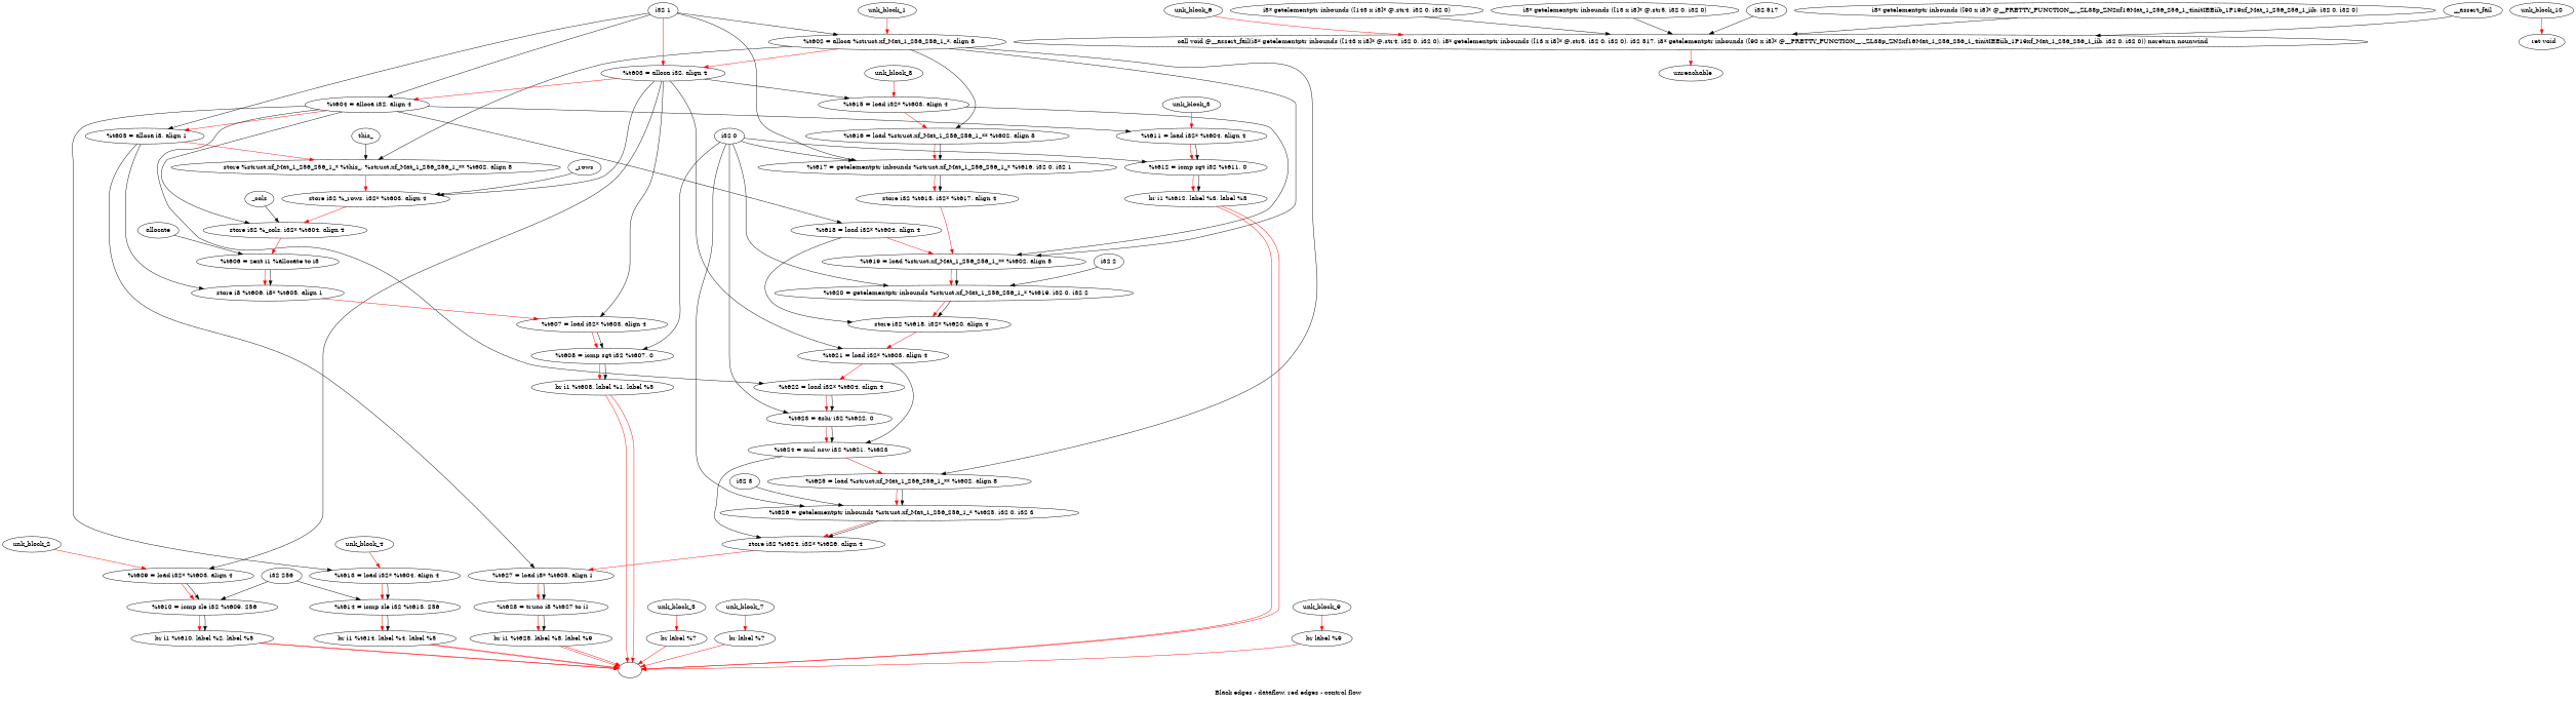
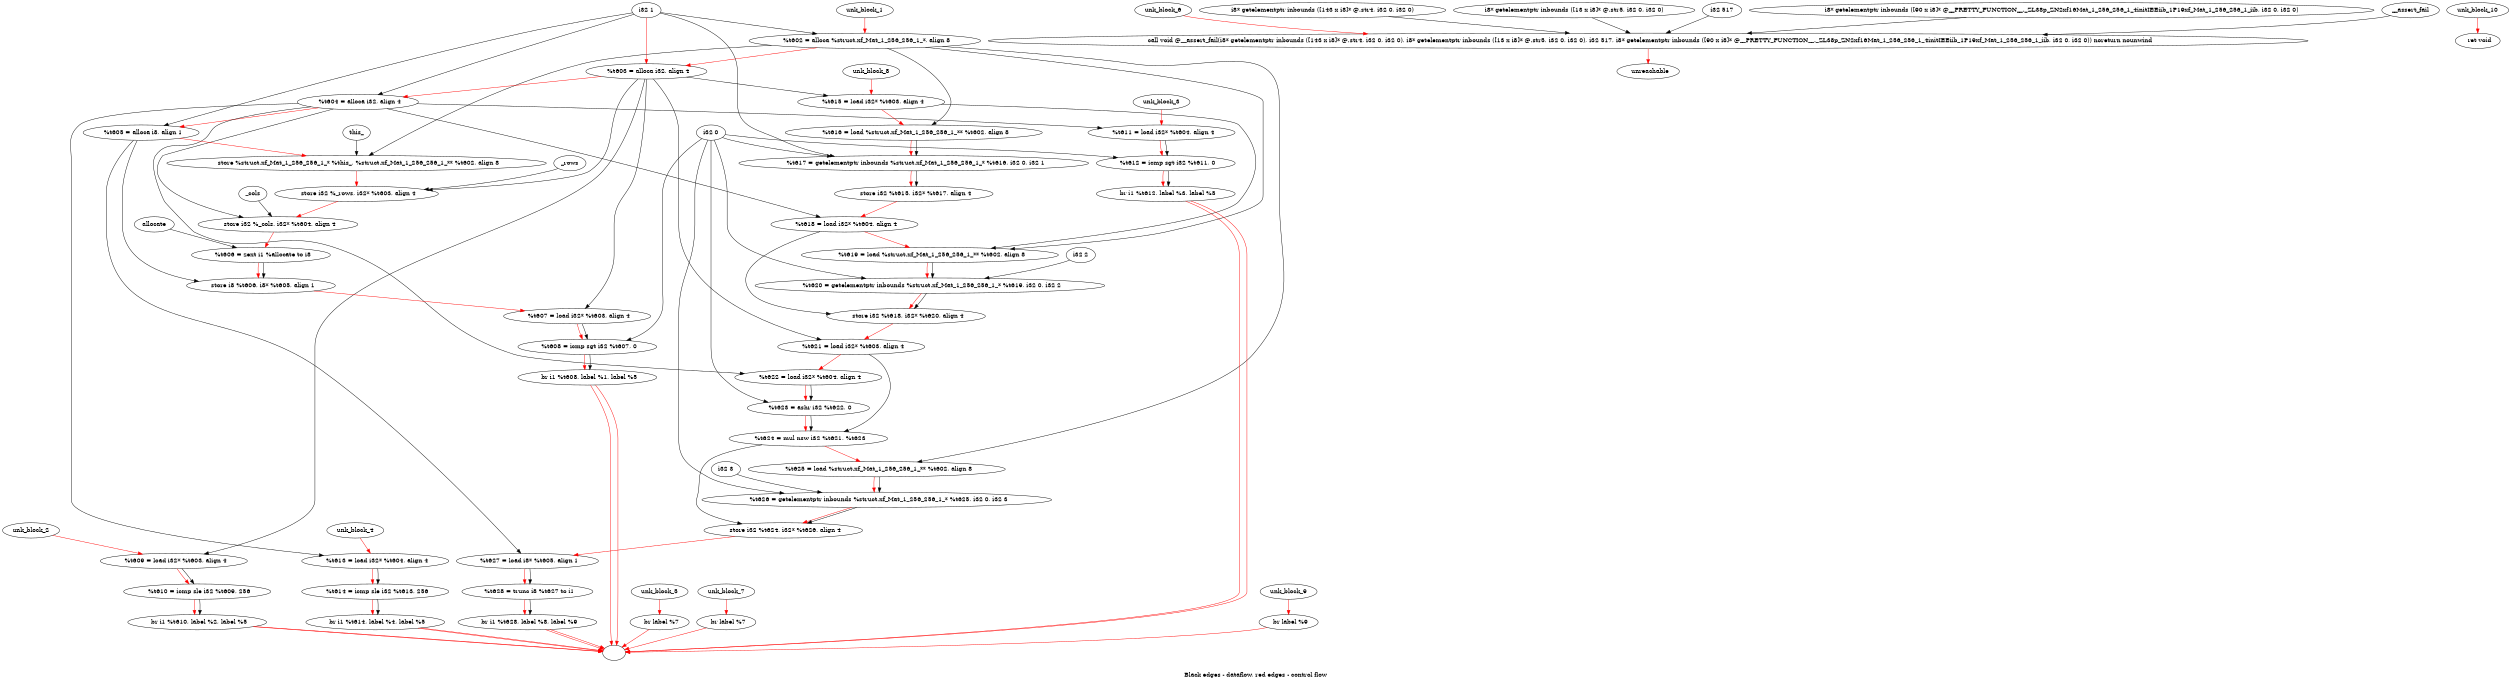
  digraph {
    compound=true
    label="Black edges - dataflow, red edges - control flow"
    n1 [label="  %t602 = alloca %struct.xf_Mat_1_256_256_1_*, align 8"]
    n2 [label="  %t603 = alloca i32, align 4"]
    n3 [label="  store %struct.xf_Mat_1_256_256_1_* %this_, %struct.xf_Mat_1_256_256_1_** %t602, align 8"]
    n4 [label="  %t616 = load %struct.xf_Mat_1_256_256_1_** %t602, align 8"]
    n5 [label="  %t619 = load %struct.xf_Mat_1_256_256_1_** %t602, align 8"]
    n6 [label="  %t625 = load %struct.xf_Mat_1_256_256_1_** %t602, align 8"]
    n7 [label="  %t604 = alloca i32, align 4"]
    n8 [label="  store i32 %_rows, i32* %t603, align 4"]
    n9 [label="  %t607 = load i32* %t603, align 4"]
    n10 [label="  %t609 = load i32* %t603, align 4"]
    n11 [label="  %t615 = load i32* %t603, align 4"]
    n12 [label="  %t621 = load i32* %t603, align 4"]
    n13 [label="  %t617 = getelementptr inbounds %struct.xf_Mat_1_256_256_1_* %t616, i32 0, i32 1"]
    n14 [label="  %t620 = getelementptr inbounds %struct.xf_Mat_1_256_256_1_* %t619, i32 0, i32 2"]
    n15 [label="  %t626 = getelementptr inbounds %struct.xf_Mat_1_256_256_1_* %t625, i32 0, i32 3"]
    n16 [label="  %t605 = alloca i8, align 1"]
    n17 [label="  store i32 %_cols, i32* %t604, align 4"]
    n18 [label="  %t611 = load i32* %t604, align 4"]
    n19 [label="  %t613 = load i32* %t604, align 4"]
    n20 [label="  %t618 = load i32* %t604, align 4"]
    n21 [label="  %t622 = load i32* %t604, align 4"]
    n22 [label="  %t608 = icmp sgt i32 %t607, 0"]
    n23 [label="  %t610 = icmp sle i32 %t609, 256"]
    n24 [label="  %t624 = mul nsw i32 %t621, %t623"]
    n25 [label="  store i8 %t606, i8* %t605, align 1"]
    n26 [label="  %t627 = load i8* %t605, align 1"]
    n27 [label="  %t606 = zext i1 %allocate to i8"]
    n28 [label="  %t612 = icmp sgt i32 %t611, 0"]
    n29 [label="  %t614 = icmp sle i32 %t613, 256"]
    n30 [label="  store i32 %t618, i32* %t620, align 4"]
    n31 [label="  %t623 = ashr i32 %t622, 0"]
    n32 [label="  %t628 = trunc i8 %t627 to i1"]
    n33 [label="  br i1 %t608, label %1, label %5"]
    ""
    unk_block_1
    "i32 1"
    n37 [label="  store i32 %t615, i32* %t617, align 4"]
    this_
    _rows
    _cols
    allocate
    "i32 0"
    n43 [label="  br i1 %t612, label %3, label %5"]
    n44 [label="  store i32 %t624, i32* %t626, align 4"]
    n45 [label="  br i1 %t610, label %2, label %5"]
    unk_block_2
-   "i32 256"
    n48 [label="  br i1 %t614, label %4, label %5"]
    unk_block_3
    unk_block_4
    n51 [label="  br label %7"]
    unk_block_5
    n53 [label="  call void @__assert_fail(i8* getelementptr inbounds ([143 x i8]* @.str4, i32 0, i32 0), i8* getelementptr inbounds ([13 x i8]* @.str5, i32 0, i32 0), i32 517, i8* getelementptr inbounds ([90 x i8]* @__PRETTY_FUNCTION__._ZL38p_ZN2xf16Mat_1_256_256_1_4initIEEiib_1P19xf_Mat_1_256_256_1_iib, i32 0, i32 0)) noreturn nounwind"]
    n54 [label="  unreachable"]
    unk_block_6
    "i8* getelementptr inbounds ([143 x i8]* @.str4, i32 0, i32 0)"
    "i8* getelementptr inbounds ([13 x i8]* @.str5, i32 0, i32 0)"
    "i32 517"
    "i8* getelementptr inbounds ([90 x i8]* @__PRETTY_FUNCTION__._ZL38p_ZN2xf16Mat_1_256_256_1_4initIEEiib_1P19xf_Mat_1_256_256_1_iib, i32 0, i32 0)"
    __assert_fail
    n61 [label="  br label %7"]
    unk_block_7
    n63 [label="  br i1 %t628, label %8, label %9"]
    unk_block_8
    "i32 2"
    "i32 3"
    n67 [label="  br label %9"]
    unk_block_9
    n69 [label="  ret void"]
    unk_block_10
    n1 -> n2 [color=red weight=2]
    n1 -> n3
    n1 -> n4
    n1 -> n5
    n1 -> n6
    n2 -> n7 [color=red weight=2]
    n2 -> n8
    n2 -> n9
    n2 -> n10
    n2 -> n11
    n2 -> n12
    n3 -> n8 [color=red weight=2]
    n4 -> n13 [color=red weight=2]
    n4 -> n13
    n5 -> n14 [color=red weight=2]
    n5 -> n14
    n6 -> n15 [color=red weight=2]
    n6 -> n15
    n7 -> n16 [color=red weight=2]
    n7 -> n17
    n7 -> n18
    n7 -> n19
    n7 -> n20
    n7 -> n21
    n8 -> n17 [color=red weight=2]
    n9 -> n22 [color=red weight=2]
    n9 -> n22
    n10 -> n23 [color=red weight=2]
    n10 -> n23
    n11 -> n4 [color=red weight=2]
    n11 -> n5
    n12 -> n21 [color=red weight=2]
    n12 -> n24
    n13 -> n37 [color=red weight=2]
    n13 -> n37
    n14 -> n30 [color=red weight=2]
    n14 -> n30
    n15 -> n44 [color=red weight=2]
    n15 -> n44
    n16 -> n3 [color=red weight=2]
    n16 -> n25
    n16 -> n26
    n17 -> n27 [color=red weight=2]
    n18 -> n28 [color=red weight=2]
    n18 -> n28
    n19 -> n29 [color=red weight=2]
    n19 -> n29
    n20 -> n5 [color=red weight=2]
    n20 -> n30
    n21 -> n31 [color=red weight=2]
    n21 -> n31
    n22 -> n33 [color=red weight=2]
    n22 -> n33
    n23 -> n45 [color=red weight=2]
    n23 -> n45
    n24 -> n6 [color=red weight=2]
    n24 -> n44
    n25 -> n9 [color=red weight=2]
    n26 -> n32 [color=red weight=2]
    n26 -> n32
    n27 -> n25 [color=red weight=2]
    n27 -> n25
    n28 -> n43 [color=red weight=2]
    n28 -> n43
    n29 -> n48 [color=red weight=2]
    n29 -> n48
    n30 -> n12 [color=red weight=2]
    n31 -> n24 [color=red weight=2]
    n31 -> n24
    n32 -> n63 [color=red weight=2]
    n32 -> n63
    n33 -> "" [color=red]
    n33 -> "" [color=red]
    unk_block_1 -> n1 [color=red]
    "i32 1" -> n1
    "i32 1" -> n2 [color=red]
    "i32 1" -> n7
    "i32 1" -> n13
    "i32 1" -> n16
-   n37 -> n5 [color=red weight=2]
+   n37 -> n20 [color=red weight=2]
    this_ -> n3
    _rows -> n8
    _cols -> n17
    allocate -> n27
    "i32 0" -> n13
    "i32 0" -> n14
    "i32 0" -> n15
    "i32 0" -> n22
    "i32 0" -> n28
    "i32 0" -> n31
    n43 -> "" [color=red]
    n43 -> "" [color=red]
    n44 -> n26 [color=red weight=2]
    n45 -> "" [color=red]
    n45 -> "" [color=red]
    unk_block_2 -> n10 [color=red]
-   "i32 256" -> n23
-   "i32 256" -> n29
    n48 -> "" [color=red]
    n48 -> "" [color=red]
    unk_block_3 -> n18 [color=red]
    unk_block_4 -> n19 [color=red]
    n51 -> "" [color=red]
    unk_block_5 -> n51 [color=red]
    n53 -> n54 [color=red weight=2]
    unk_block_6 -> n53 [color=red]
    "i8* getelementptr inbounds ([143 x i8]* @.str4, i32 0, i32 0)" -> n53
    "i8* getelementptr inbounds ([13 x i8]* @.str5, i32 0, i32 0)" -> n53
    "i32 517" -> n53
    "i8* getelementptr inbounds ([90 x i8]* @__PRETTY_FUNCTION__._ZL38p_ZN2xf16Mat_1_256_256_1_4initIEEiib_1P19xf_Mat_1_256_256_1_iib, i32 0, i32 0)" -> n53
    __assert_fail -> n53
    n61 -> "" [color=red]
    unk_block_7 -> n61 [color=red]
    n63 -> "" [color=red]
    n63 -> "" [color=red]
    unk_block_8 -> n11 [color=red]
    "i32 2" -> n14
    "i32 3" -> n15
    n67 -> "" [color=red]
    unk_block_9 -> n67 [color=red]
    unk_block_10 -> n69 [color=red]
  }
